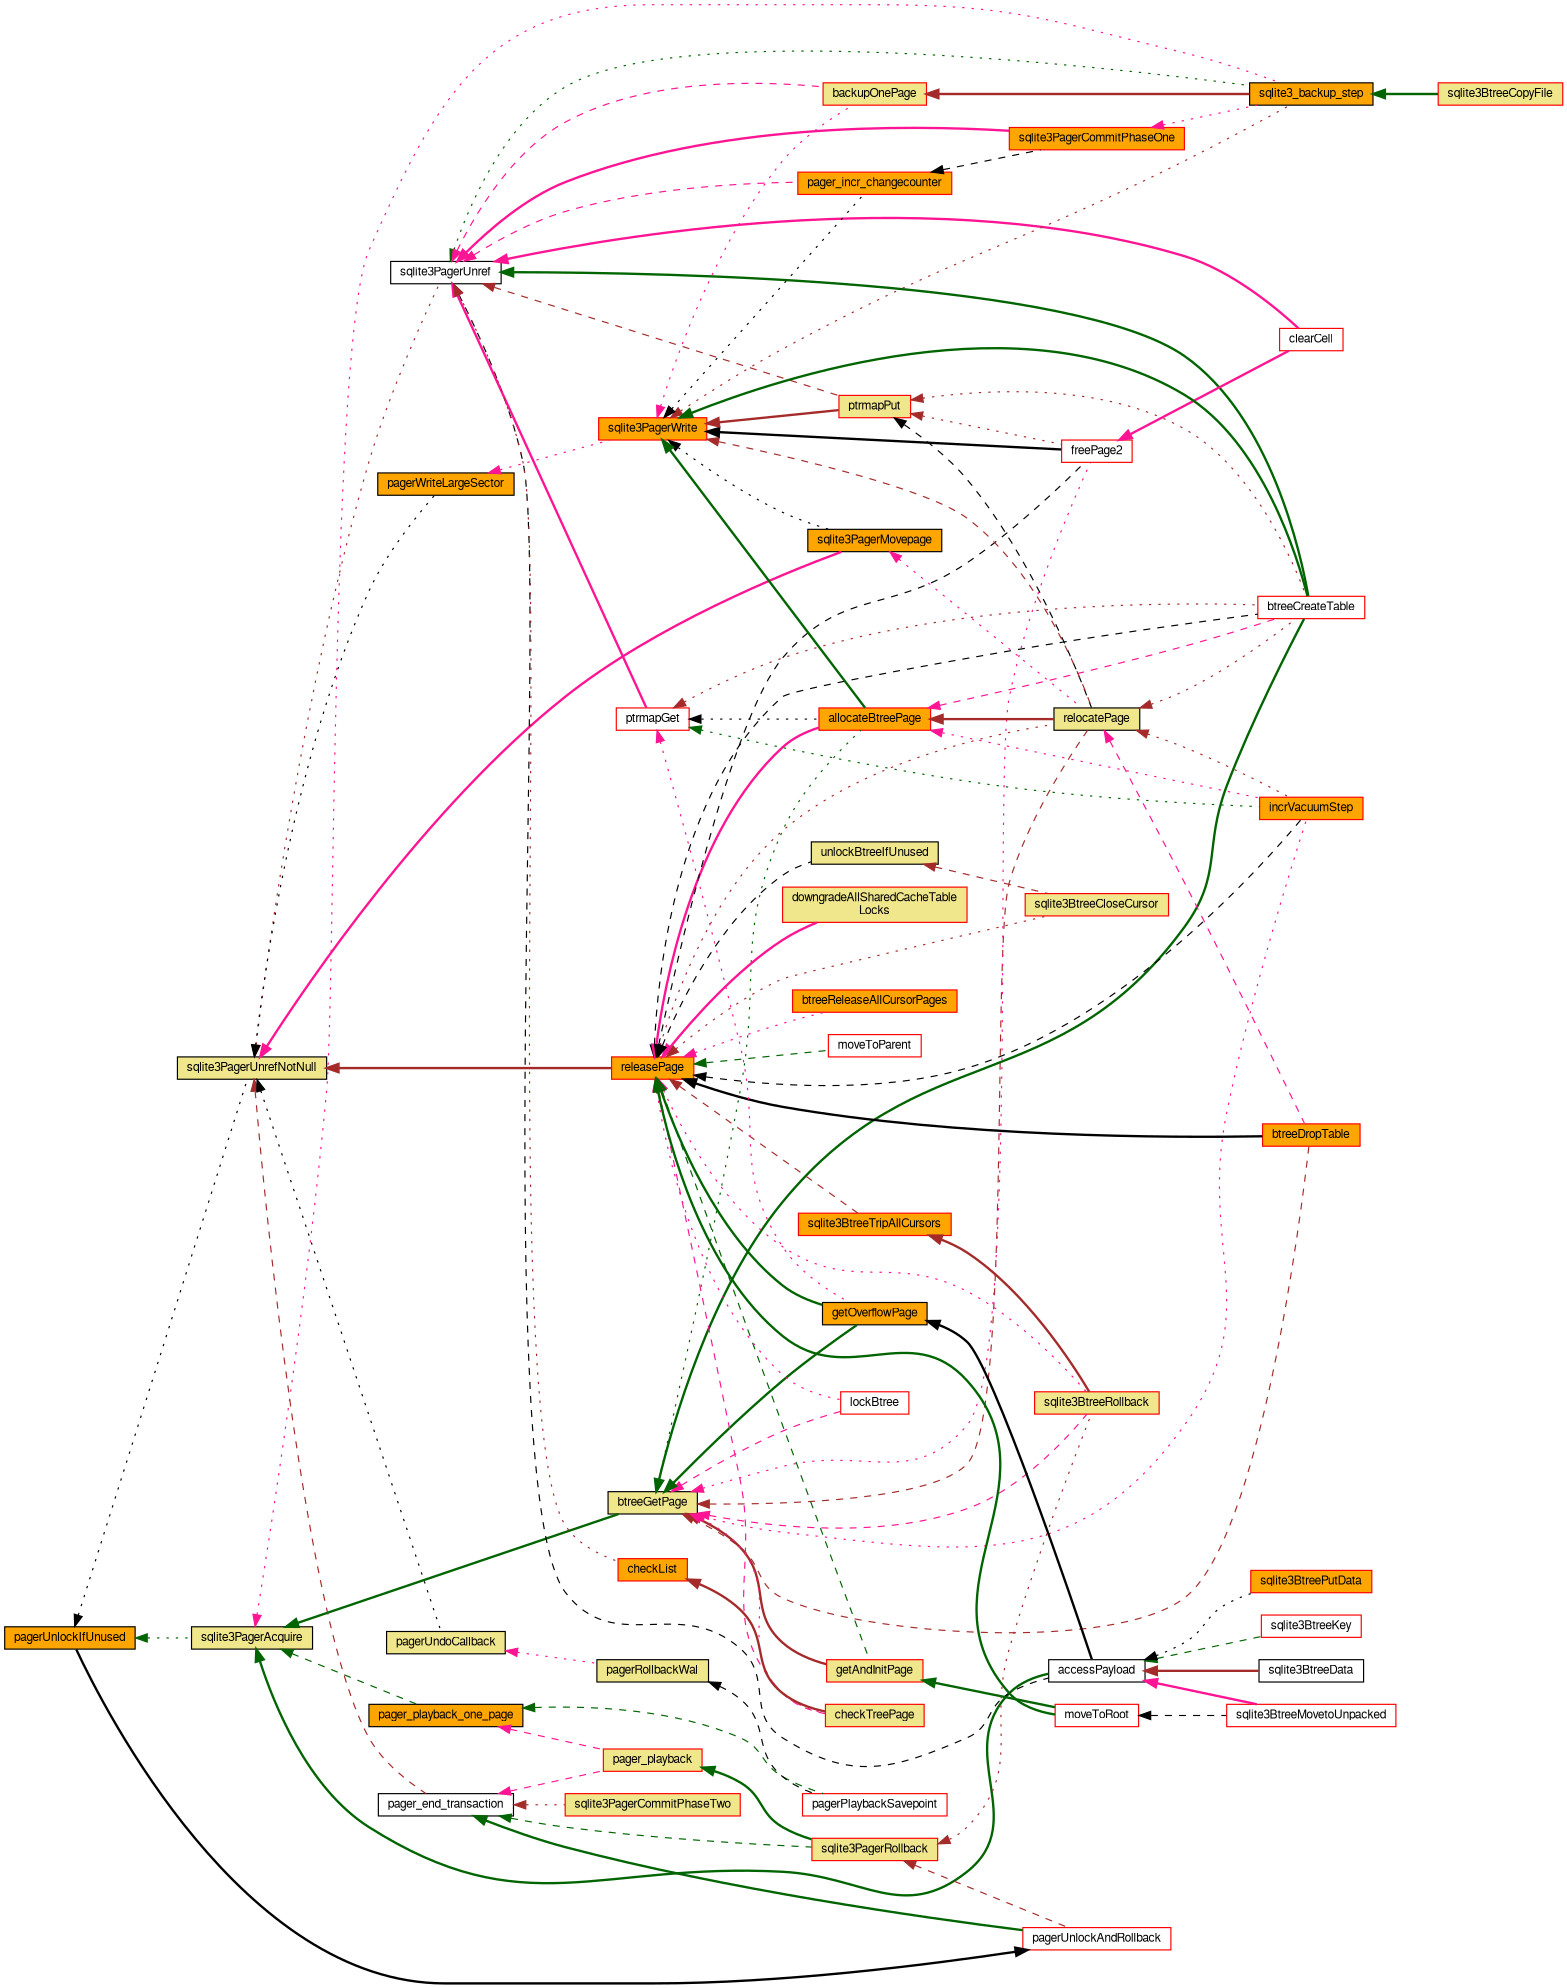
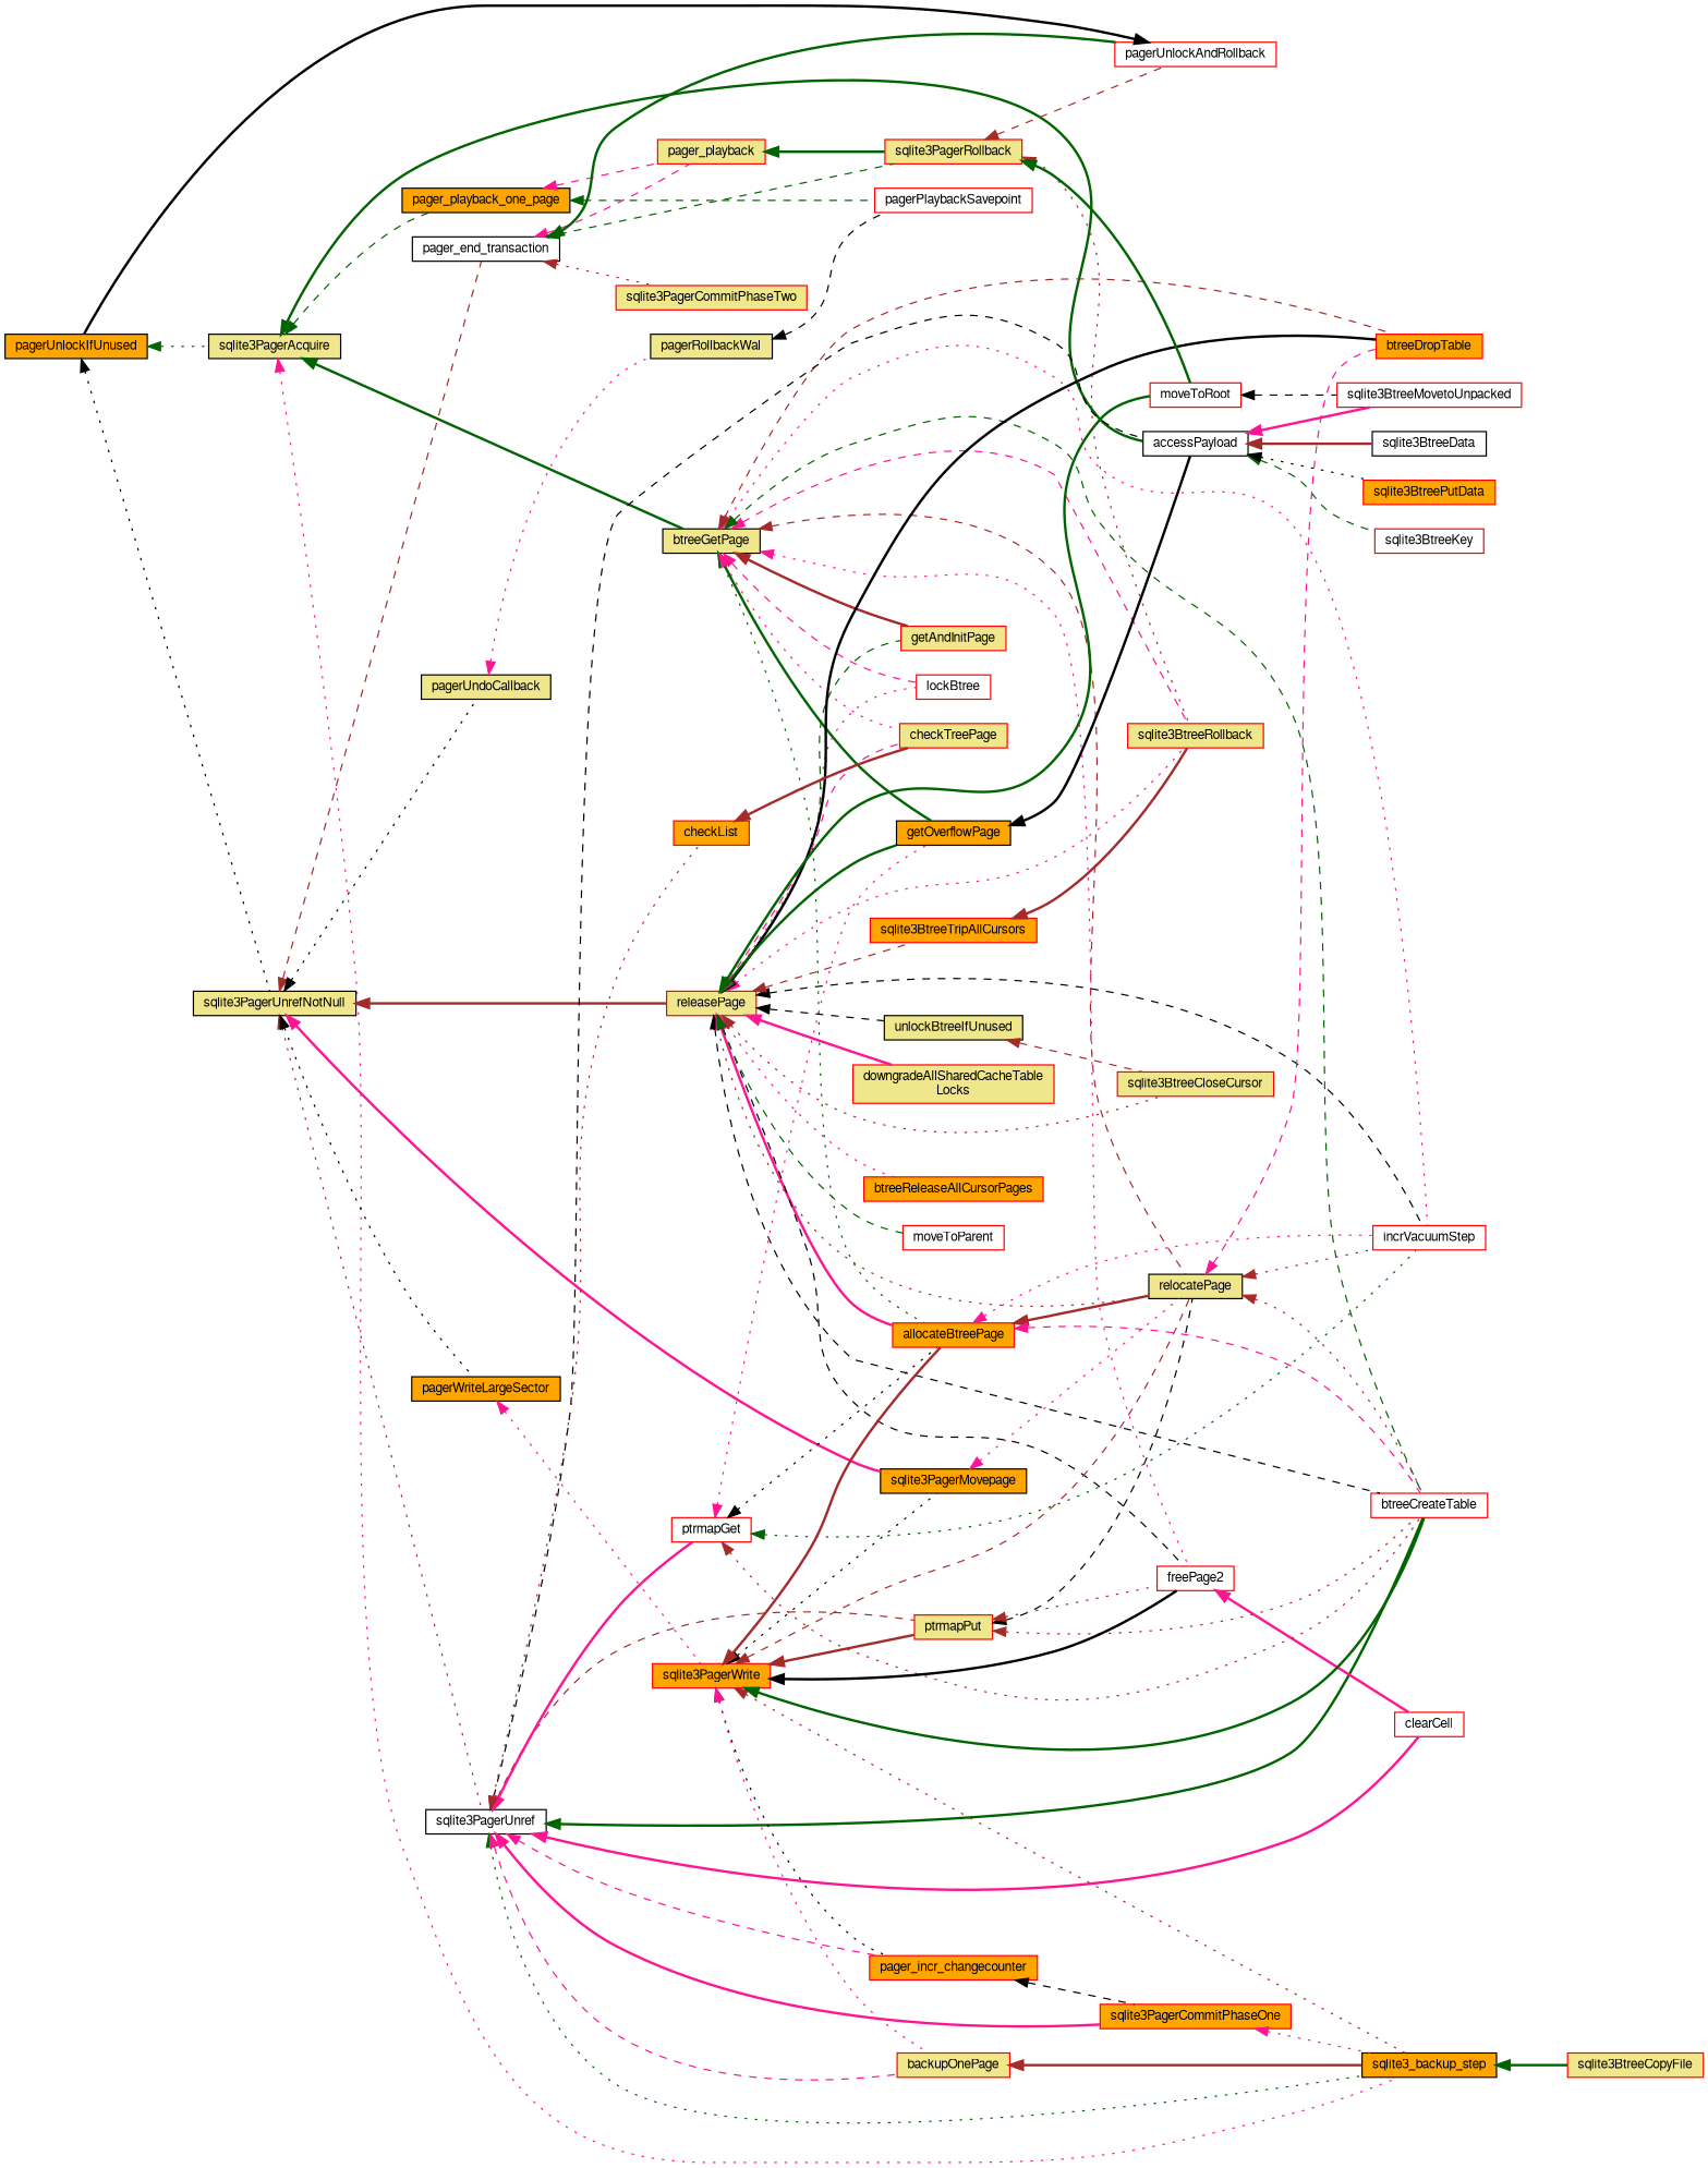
  digraph {
    rankdir=LR
    node [color=red fillcolor=khaki fontname=FreeSans fontsize=10 shape=record style=filled]
    edge [color=deeppink dir=back fontname=FreeSans fontsize=10 labelfontname=FreeSans labelfontsize=10 style=dotted]
    n1 [color=black fillcolor=orange fontcolor=black height=0.2 label=pagerUnlockIfUnused width=0.4]
    n2 [color=black height=0.2 label=sqlite3PagerAcquire width=0.4]
    n3 [color=black height=0.2 label=sqlite3PagerUnrefNotNull width=0.4]
    n4 [color=black fillcolor=orange height=0.2 label=pager_playback_one_page width=0.4]
    n5 [color=black height=0.2 label=btreeGetPage width=0.4]
    n6 [color=black fillcolor=white height=0.2 label=accessPayload width=0.4]
    n7 [color=black fillcolor=orange height=0.2 label=sqlite3_backup_step width=0.4]
    n8 [color=black fillcolor=white height=0.2 label=pager_end_transaction width=0.4]
    n9 [color=black height=0.2 label=pagerUndoCallback width=0.4]
    n10 [color=black fillcolor=white height=0.2 label=sqlite3PagerUnref width=0.4]
    n11 [color=black fillcolor=orange height=0.2 label=pagerWriteLargeSector width=0.4]
    n12 [color=black fillcolor=orange height=0.2 label=sqlite3PagerMovepage width=0.4]
-   n13 [fillcolor=orange height=0.2 label=releasePage width=0.4]
+   n13 [height=0.2 label=releasePage width=0.4]
    n14 [height=0.2 label=pager_playback width=0.4]
    n15 [fillcolor=white height=0.2 label=pagerPlaybackSavepoint width=0.4]
    n16 [height=0.2 label=sqlite3BtreeRollback width=0.4]
    n17 [height=0.2 label=getAndInitPage width=0.4]
    n18 [fillcolor=white height=0.2 label=lockBtree width=0.4]
    n19 [color=black height=0.2 label=relocatePage width=0.4]
-   n20 [fillcolor=orange height=0.2 label=incrVacuumStep width=0.4]
+   n20 [fillcolor=white height=0.2 label=incrVacuumStep width=0.4]
    n21 [fillcolor=white height=0.2 label=btreeCreateTable width=0.4]
    n22 [fillcolor=orange height=0.2 label=btreeDropTable width=0.4]
    n23 [color=black fillcolor=orange height=0.2 label=getOverflowPage width=0.4]
    n24 [fillcolor=orange height=0.2 label=allocateBtreePage width=0.4]
    n25 [fillcolor=white height=0.2 label=freePage2 width=0.4]
    n26 [height=0.2 label=checkTreePage width=0.4]
    n27 [fillcolor=white height=0.2 label=sqlite3BtreeMovetoUnpacked width=0.4]
    n28 [fillcolor=white height=0.2 label=sqlite3BtreeKey width=0.4]
    n29 [color=black fillcolor=white height=0.2 label=sqlite3BtreeData width=0.4]
    n30 [fillcolor=orange height=0.2 label=sqlite3BtreePutData width=0.4]
    n31 [height=0.2 label=sqlite3BtreeCopyFile width=0.4]
    n32 [height=0.2 label=sqlite3PagerRollback width=0.4]
    n33 [fillcolor=white height=0.2 label=pagerUnlockAndRollback width=0.4]
    n34 [fillcolor=white height=0.2 label=moveToRoot width=0.4]
    n35 [fillcolor=white height=0.2 label=clearCell width=0.4]
    n36 [height=0.2 label=sqlite3PagerCommitPhaseTwo width=0.4]
    n37 [color=black height=0.2 label=pagerRollbackWal width=0.4]
    n38 [fillcolor=orange height=0.2 label=pager_incr_changecounter width=0.4]
    n39 [fillcolor=orange height=0.2 label=sqlite3PagerCommitPhaseOne width=0.4]
    n40 [height=0.2 label=ptrmapPut width=0.4]
    n41 [fillcolor=white height=0.2 label=ptrmapGet width=0.4]
    n42 [fillcolor=orange height=0.2 label=checkList width=0.4]
    n43 [height=0.2 label=backupOnePage width=0.4]
    n44 [fillcolor=orange height=0.2 label=sqlite3PagerWrite width=0.4]
    n45 [height=0.2 label="downgradeAllSharedCacheTable\lLocks" width=0.4]
    n46 [fillcolor=orange height=0.2 label=btreeReleaseAllCursorPages width=0.4]
    n47 [color=black height=0.2 label=unlockBtreeIfUnused width=0.4]
    n48 [height=0.2 label=sqlite3BtreeCloseCursor width=0.4]
    n49 [fillcolor=orange height=0.2 label=sqlite3BtreeTripAllCursors width=0.4]
    n50 [fillcolor=white height=0.2 label=moveToParent width=0.4]
    n1 -> n2 [color=darkgreen]
    n1 -> n3 [color=black]
    n2 -> n4 [color=darkgreen style=dashed]
    n2 -> n5 [color=darkgreen style=bold]
    n2 -> n6 [color=darkgreen style=bold]
    n2 -> n7
    n3 -> n8 [color=brown style=dashed]
    n3 -> n9 [color=black]
    n3 -> n10 [color=brown]
    n3 -> n11 [color=black]
    n3 -> n12 [style=bold]
    n3 -> n13 [color=brown style=bold]
    n4 -> n14 [style=dashed]
    n4 -> n15 [color=darkgreen style=dashed]
    n5 -> n16 [style=dashed]
    n5 -> n17 [color=brown style=bold]
    n5 -> n18 [style=dashed]
    n5 -> n19 [color=brown style=dashed]
    n5 -> n20
-   n5 -> n21 [color=darkgreen style=bold]
+   n5 -> n21 [color=darkgreen style=dashed]
    n5 -> n22 [color=brown style=dashed]
    n5 -> n23 [color=darkgreen style=bold]
    n5 -> n24 [color=darkgreen]
    n5 -> n25
    n5 -> n26
    n6 -> n27 [style=bold]
    n6 -> n28 [color=darkgreen style=dashed]
    n6 -> n29 [color=brown style=bold]
    n6 -> n30 [color=black]
    n7 -> n31 [color=darkgreen style=bold]
    n8 -> n14 [style=dashed]
    n8 -> n32 [color=darkgreen style=dashed]
    n8 -> n33 [color=darkgreen style=bold]
    n8 -> n36 [color=brown]
    n9 -> n37
    n10 -> n6 [color=black style=dashed]
    n10 -> n7 [color=darkgreen]
    n10 -> n21 [color=darkgreen style=bold]
    n10 -> n35 [style=bold]
    n10 -> n38 [style=dashed]
    n10 -> n39 [style=bold]
    n10 -> n40 [color=brown style=dashed]
    n10 -> n41 [style=bold]
    n10 -> n42 [color=brown]
    n10 -> n43 [style=dashed]
    n11 -> n44
    n12 -> n19
    n13 -> n16
    n13 -> n17 [color=darkgreen style=dashed]
    n13 -> n18
    n13 -> n19 [color=brown]
    n13 -> n20 [color=black style=dashed]
    n13 -> n21 [color=black style=dashed]
    n13 -> n22 [color=black style=bold]
    n13 -> n23 [color=darkgreen style=bold]
    n13 -> n24 [style=bold]
    n13 -> n25 [color=black style=dashed]
    n13 -> n26 [style=dashed]
    n13 -> n34 [color=darkgreen style=bold]
    n13 -> n45 [style=bold]
    n13 -> n46
    n13 -> n47 [color=black style=dashed]
    n13 -> n48 [color=brown]
    n13 -> n49 [color=brown style=dashed]
    n13 -> n50 [color=darkgreen style=dashed]
    n14 -> n32 [color=darkgreen style=bold]
-   n17 -> n34 [color=darkgreen style=bold]
+   n32 -> n34 [color=darkgreen style=bold]
    n19 -> n20 [color=brown]
    n19 -> n21 [color=brown]
    n19 -> n22 [style=dashed]
    n23 -> n6 [color=black style=bold]
    n24 -> n19 [color=brown style=bold]
    n24 -> n20
    n24 -> n21 [style=dashed]
    n25 -> n35 [style=bold]
    n32 -> n16 [color=brown]
    n32 -> n33 [color=brown style=dashed]
    n33 -> n1 [color=black style=bold]
    n34 -> n27 [color=black style=dashed]
    n37 -> n15 [color=black style=dashed]
    n38 -> n39 [color=black style=dashed]
    n39 -> n7
    n40 -> n19 [color=black style=dashed]
    n40 -> n21 [color=brown]
    n40 -> n25 [color=brown]
    n41 -> n20 [color=darkgreen]
    n41 -> n21 [color=brown]
    n41 -> n23
    n41 -> n24 [color=black]
    n42 -> n26 [color=brown style=bold]
    n43 -> n7 [color=brown style=bold]
    n44 -> n7 [color=brown]
    n44 -> n12 [color=black]
    n44 -> n19 [color=brown style=dashed]
    n44 -> n21 [color=darkgreen style=bold]
-   n44 -> n24 [color=darkgreen style=bold]
+   n44 -> n24 [color=brown style=bold]
    n44 -> n25 [color=black style=bold]
    n44 -> n38 [color=black]
    n44 -> n40 [color=brown style=bold]
    n44 -> n43
    n47 -> n48 [color=brown style=dashed]
    n49 -> n16 [color=brown style=bold]
  }
